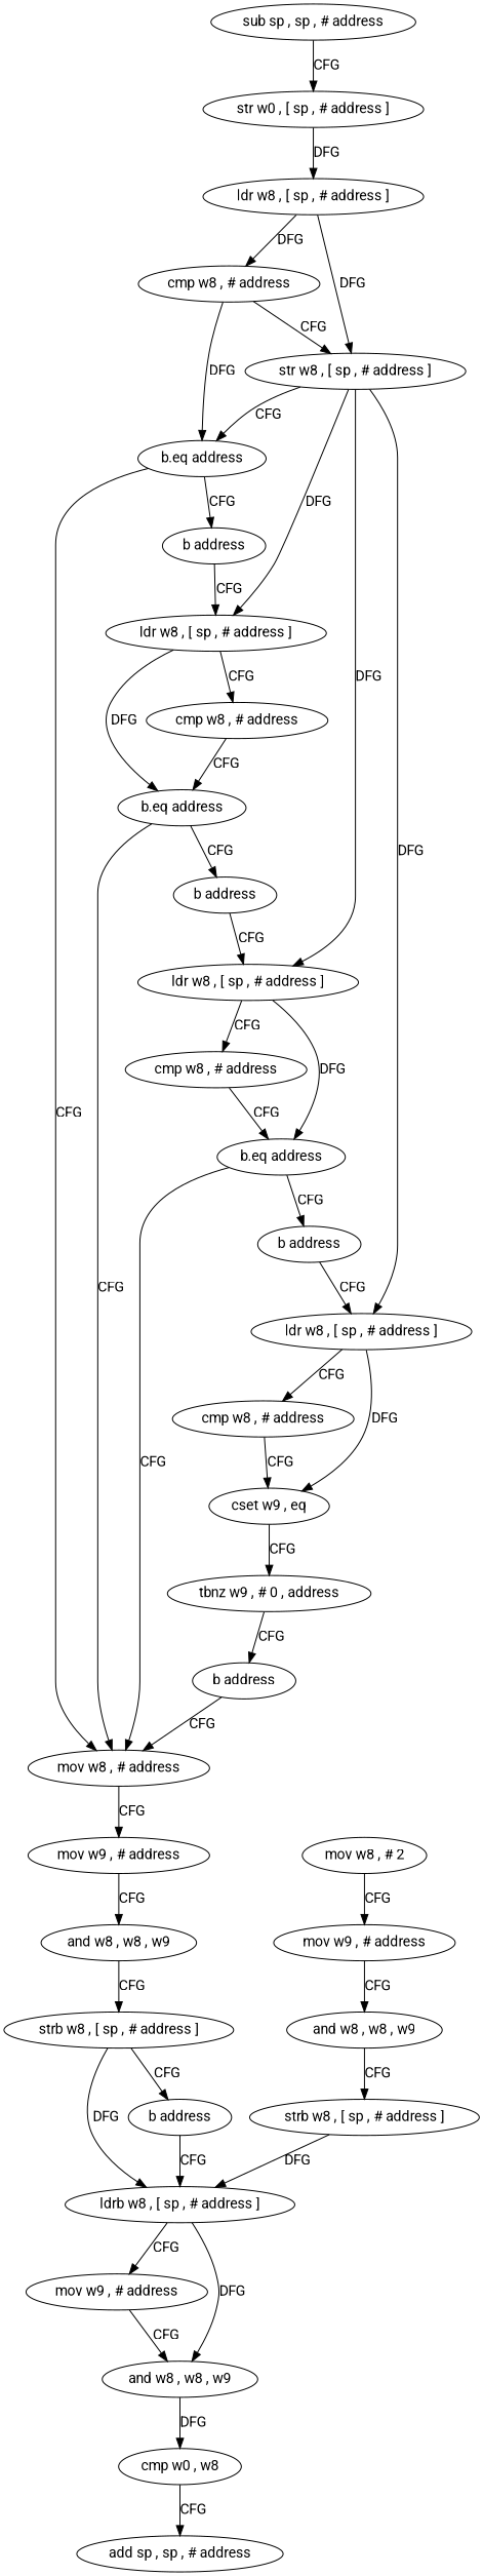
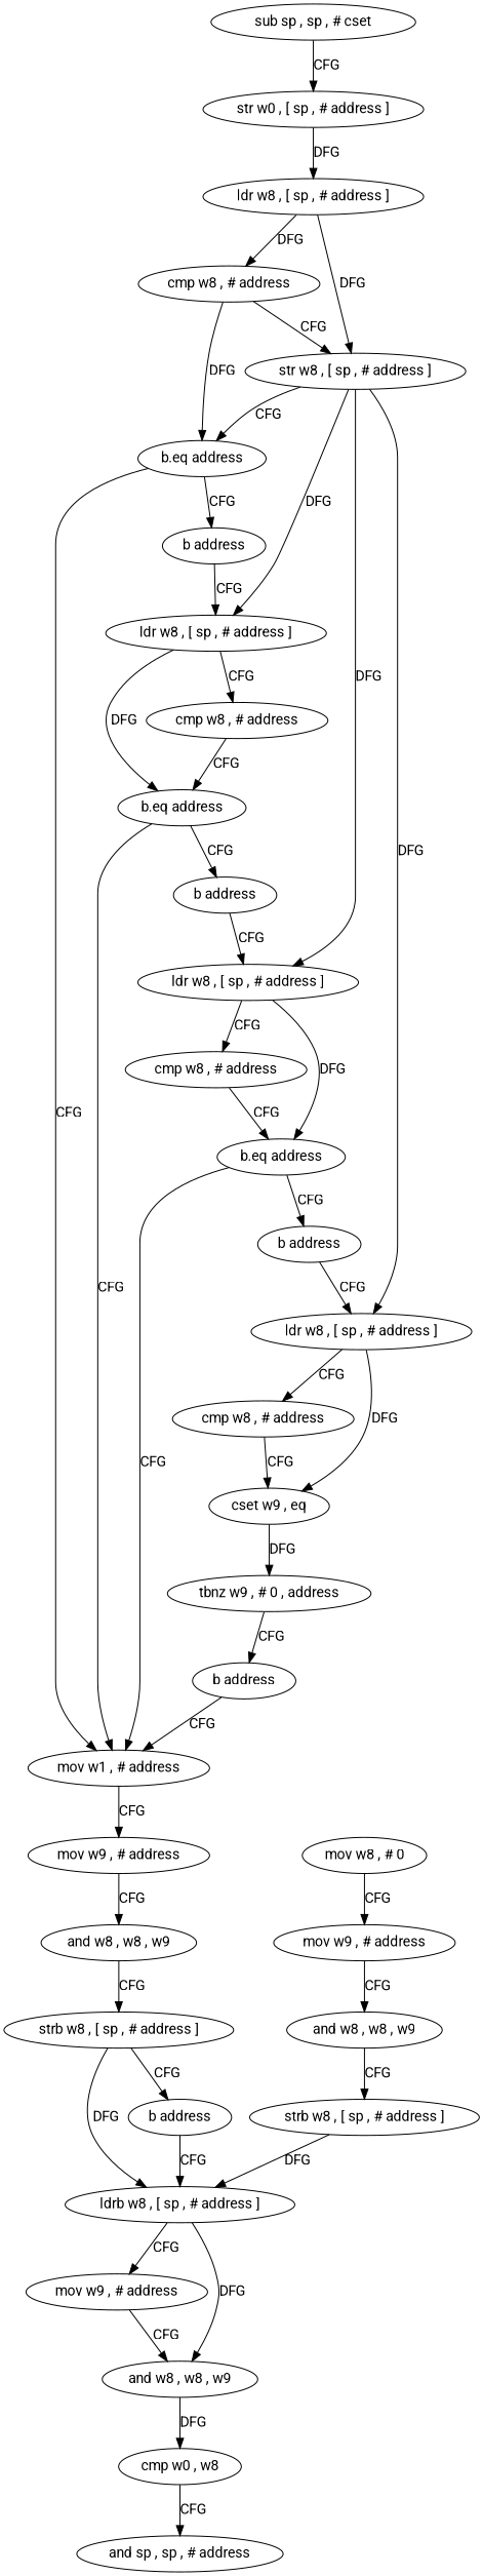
  digraph {
    fontname=Roboto
    node [fontname=Roboto]
    edge [fontname=Roboto]
-   n1 [label="sub sp , sp , # address"]
+   n1 [label="sub sp , sp , # cset"]
    n2 [label="str w0 , [ sp , # address ]"]
    n3 [label="ldr w8 , [ sp , # address ]"]
    n4 [label="cmp w8 , # address"]
    n5 [label="str w8 , [ sp , # address ]"]
    n6 [label="b.eq address"]
    n7 [label="ldr w8 , [ sp , # address ]"]
    n8 [label="ldr w8 , [ sp , # address ]"]
    n9 [label="ldr w8 , [ sp , # address ]"]
-   n10 [label="mov w8 , # address"]
+   n10 [label="mov w1 , # address"]
    n11 [label="b address"]
    n12 [label="cmp w8 , # address"]
    n13 [label="b.eq address"]
    n14 [label="cmp w8 , # address"]
    n15 [label="b.eq address"]
    n16 [label="cmp w8 , # address"]
    n17 [label="cset w9 , eq"]
    n18 [label="mov w9 , # address"]
    n19 [label="and w8 , w8 , w9"]
    n20 [label="strb w8 , [ sp , # address ]"]
    n21 [label="b address"]
    n22 [label="ldrb w8 , [ sp , # address ]"]
    n23 [label="mov w9 , # address"]
    n24 [label="and w8 , w8 , w9"]
    n25 [label="cmp w0 , w8"]
    n26 [label="b address"]
-   n27 [label="add sp , sp , # address"]
+   n27 [label="and sp , sp , # address"]
    n28 [label="b address"]
    n29 [label="tbnz w9 , # 0 , address"]
    n30 [label="b address"]
-   n31 [label="mov w8 , # 2"]
+   n31 [label="mov w8 , # 0"]
    n32 [label="mov w9 , # address"]
    n33 [label="and w8 , w8 , w9"]
    n34 [label="strb w8 , [ sp , # address ]"]
    n1 -> n2 [label=CFG]
    n2 -> n3 [label=DFG]
    n3 -> n4 [label=DFG]
    n3 -> n5 [label=DFG]
    n4 -> n5 [label=CFG]
    n4 -> n6 [label=DFG]
    n5 -> n6 [label=CFG]
    n5 -> n7 [label=DFG]
    n5 -> n8 [label=DFG]
    n5 -> n9 [label=DFG]
    n6 -> n10 [label=CFG]
    n6 -> n11 [label=CFG]
    n7 -> n12 [label=CFG]
    n7 -> n13 [label=DFG]
    n8 -> n14 [label=CFG]
    n8 -> n15 [label=DFG]
    n9 -> n16 [label=CFG]
    n9 -> n17 [label=DFG]
    n10 -> n18 [label=CFG]
    n11 -> n7 [label=CFG]
    n12 -> n13 [label=CFG]
    n13 -> n10 [label=CFG]
    n13 -> n26 [label=CFG]
    n14 -> n15 [label=CFG]
    n15 -> n10 [label=CFG]
    n15 -> n28 [label=CFG]
    n16 -> n17 [label=CFG]
-   n17 -> n29 [label=CFG]
+   n17 -> n29 [label=DFG]
    n18 -> n19 [label=CFG]
    n19 -> n20 [label=CFG]
    n20 -> n21 [label=CFG]
    n20 -> n22 [label=DFG]
    n21 -> n22 [label=CFG]
    n22 -> n23 [label=CFG]
    n22 -> n24 [label=DFG]
    n23 -> n24 [label=CFG]
    n24 -> n25 [label=DFG]
    n25 -> n27 [label=CFG]
    n26 -> n8 [label=CFG]
    n28 -> n9 [label=CFG]
    n29 -> n30 [label=CFG]
    n30 -> n10 [label=CFG]
    n31 -> n32 [label=CFG]
    n32 -> n33 [label=CFG]
    n33 -> n34 [label=CFG]
    n34 -> n22 [label=DFG]
  }
